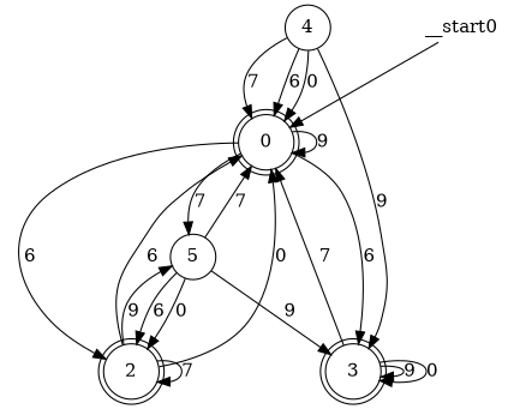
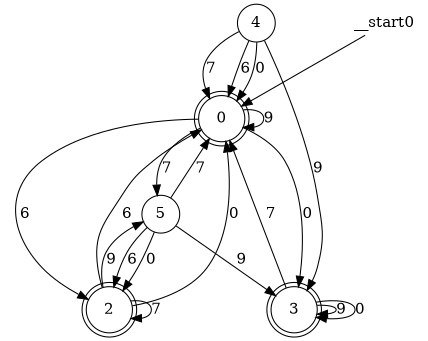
  digraph {
    node [shape=doublecircle]
    n1 [label=0]
    n2 [label=5 shape=circle]
    n3 [label=2]
    n4 [label=3]
    n5 [label=4 shape=circle]
    __start0 [height=0 shape=none width=0]
    n1 -> n1 [label=9]
    n1 -> n2 [label=7]
    n1 -> n3 [label=6]
-   n1 -> n4 [label=6]
+   n1 -> n4 [label=0]
    n2 -> n1 [label=7]
    n2 -> n3 [label=6]
    n2 -> n3 [label=0]
    n2 -> n4 [label=9]
    n3 -> n1 [label=6]
    n3 -> n1 [label=0]
    n3 -> n2 [label=9]
    n3 -> n3 [label=7]
    n4 -> n1 [label=7]
    n4 -> n4 [label=9]
    n4 -> n4 [label=0]
    n5 -> n1 [label=7]
    n5 -> n1 [label=6]
    n5 -> n1 [label=0]
    n5 -> n4 [label=9]
    __start0 -> n1
  }
